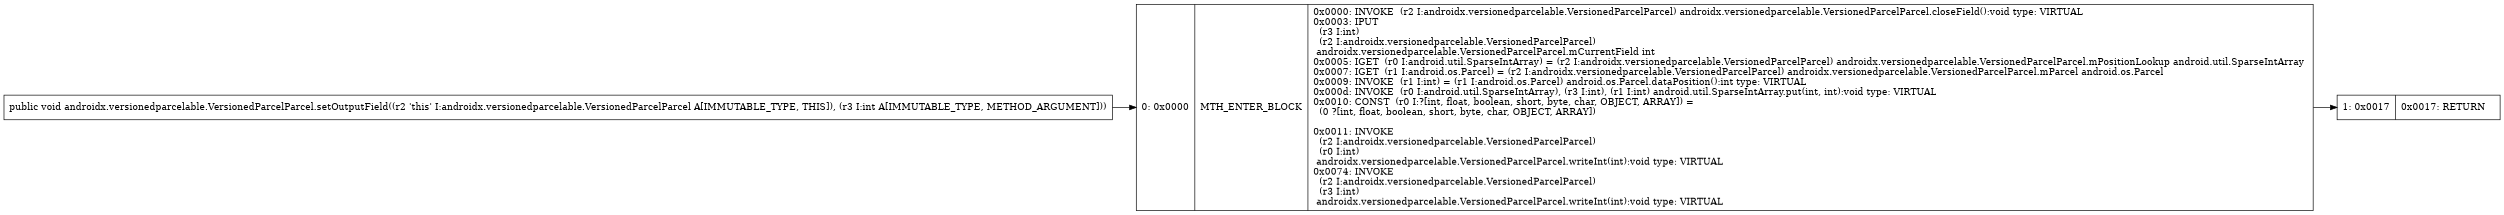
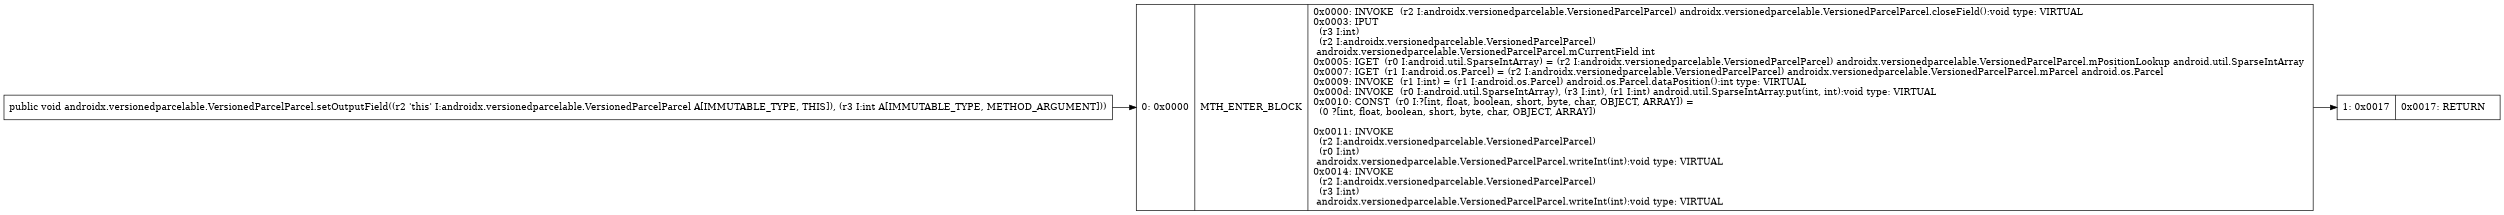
  digraph {
    rankdir=LR
    node [shape=record]
-   n1 [label="{0\:\ 0x0000|MTH_ENTER_BLOCK\l|0x0000: INVOKE  (r2 I:androidx.versionedparcelable.VersionedParcelParcel) androidx.versionedparcelable.VersionedParcelParcel.closeField():void type: VIRTUAL \l0x0003: IPUT  \l  (r3 I:int)\l  (r2 I:androidx.versionedparcelable.VersionedParcelParcel)\l androidx.versionedparcelable.VersionedParcelParcel.mCurrentField int \l0x0005: IGET  (r0 I:android.util.SparseIntArray) = (r2 I:androidx.versionedparcelable.VersionedParcelParcel) androidx.versionedparcelable.VersionedParcelParcel.mPositionLookup android.util.SparseIntArray \l0x0007: IGET  (r1 I:android.os.Parcel) = (r2 I:androidx.versionedparcelable.VersionedParcelParcel) androidx.versionedparcelable.VersionedParcelParcel.mParcel android.os.Parcel \l0x0009: INVOKE  (r1 I:int) = (r1 I:android.os.Parcel) android.os.Parcel.dataPosition():int type: VIRTUAL \l0x000d: INVOKE  (r0 I:android.util.SparseIntArray), (r3 I:int), (r1 I:int) android.util.SparseIntArray.put(int, int):void type: VIRTUAL \l0x0010: CONST  (r0 I:?[int, float, boolean, short, byte, char, OBJECT, ARRAY]) = \l  (0 ?[int, float, boolean, short, byte, char, OBJECT, ARRAY])\l \l0x0011: INVOKE  \l  (r2 I:androidx.versionedparcelable.VersionedParcelParcel)\l  (r0 I:int)\l androidx.versionedparcelable.VersionedParcelParcel.writeInt(int):void type: VIRTUAL \l0x0074: INVOKE  \l  (r2 I:androidx.versionedparcelable.VersionedParcelParcel)\l  (r3 I:int)\l androidx.versionedparcelable.VersionedParcelParcel.writeInt(int):void type: VIRTUAL \l}"]
+   n1 [label="{0\:\ 0x0000|MTH_ENTER_BLOCK\l|0x0000: INVOKE  (r2 I:androidx.versionedparcelable.VersionedParcelParcel) androidx.versionedparcelable.VersionedParcelParcel.closeField():void type: VIRTUAL \l0x0003: IPUT  \l  (r3 I:int)\l  (r2 I:androidx.versionedparcelable.VersionedParcelParcel)\l androidx.versionedparcelable.VersionedParcelParcel.mCurrentField int \l0x0005: IGET  (r0 I:android.util.SparseIntArray) = (r2 I:androidx.versionedparcelable.VersionedParcelParcel) androidx.versionedparcelable.VersionedParcelParcel.mPositionLookup android.util.SparseIntArray \l0x0007: IGET  (r1 I:android.os.Parcel) = (r2 I:androidx.versionedparcelable.VersionedParcelParcel) androidx.versionedparcelable.VersionedParcelParcel.mParcel android.os.Parcel \l0x0009: INVOKE  (r1 I:int) = (r1 I:android.os.Parcel) android.os.Parcel.dataPosition():int type: VIRTUAL \l0x000d: INVOKE  (r0 I:android.util.SparseIntArray), (r3 I:int), (r1 I:int) android.util.SparseIntArray.put(int, int):void type: VIRTUAL \l0x0010: CONST  (r0 I:?[int, float, boolean, short, byte, char, OBJECT, ARRAY]) = \l  (0 ?[int, float, boolean, short, byte, char, OBJECT, ARRAY])\l \l0x0011: INVOKE  \l  (r2 I:androidx.versionedparcelable.VersionedParcelParcel)\l  (r0 I:int)\l androidx.versionedparcelable.VersionedParcelParcel.writeInt(int):void type: VIRTUAL \l0x0014: INVOKE  \l  (r2 I:androidx.versionedparcelable.VersionedParcelParcel)\l  (r3 I:int)\l androidx.versionedparcelable.VersionedParcelParcel.writeInt(int):void type: VIRTUAL \l}"]
    n2 [label="{1\:\ 0x0017|0x0017: RETURN   \l}"]
    n3 [label="{public void androidx.versionedparcelable.VersionedParcelParcel.setOutputField((r2 'this' I:androidx.versionedparcelable.VersionedParcelParcel A[IMMUTABLE_TYPE, THIS]), (r3 I:int A[IMMUTABLE_TYPE, METHOD_ARGUMENT])) }"]
    n1 -> n2
    n3 -> n1
  }
